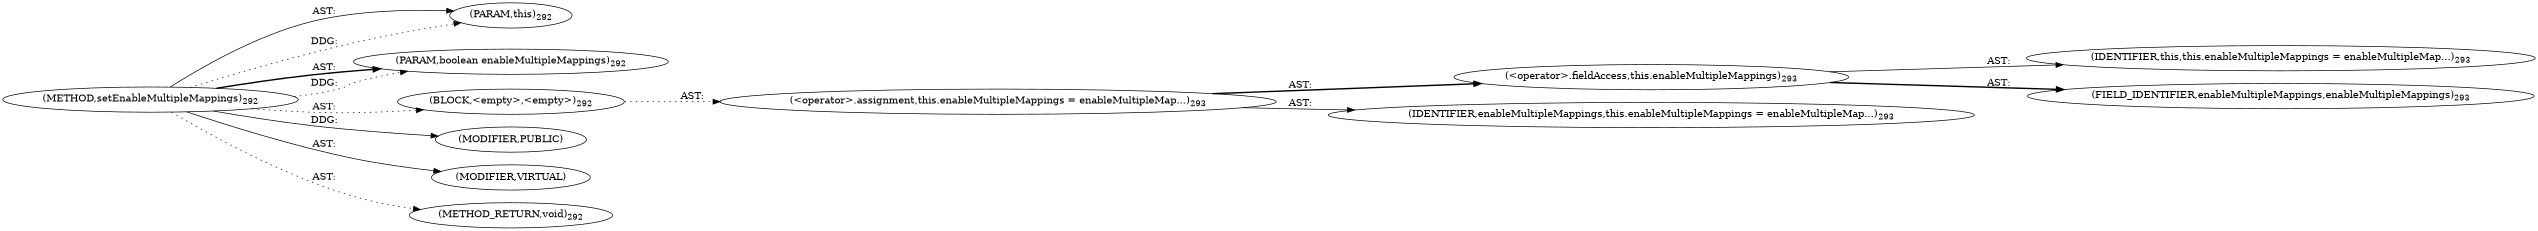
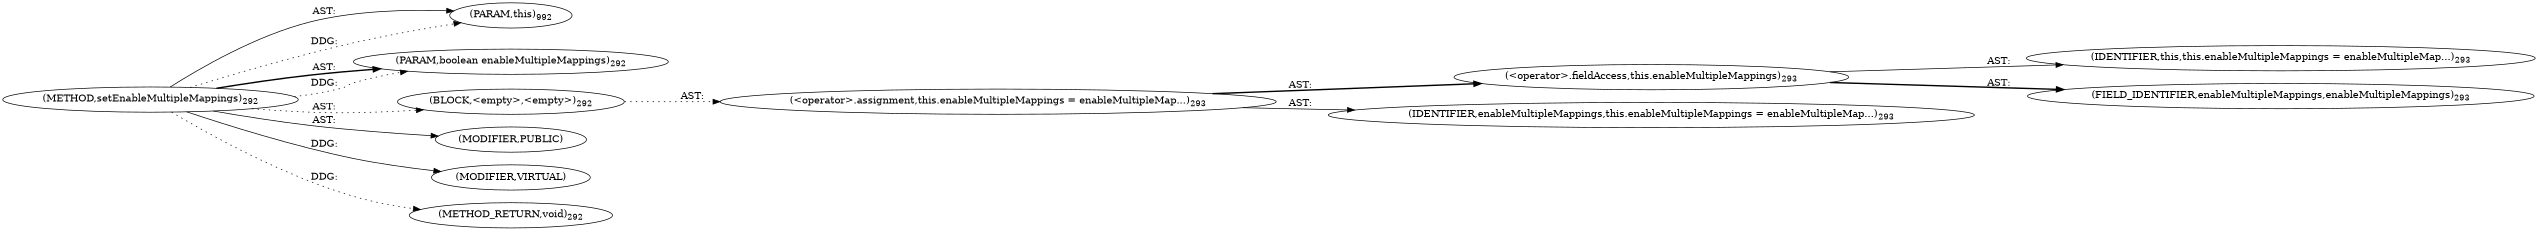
  digraph {
    rankdir=LR
    edge [style=solid]
    n1 [label=<(METHOD,setEnableMultipleMappings)<SUB>292</SUB>>]
-   n2 [label=<(PARAM,this)<SUB>292</SUB>>]
+   n2 [label=<(PARAM,this)<SUB>992</SUB>>]
    n3 [label=<(PARAM,boolean enableMultipleMappings)<SUB>292</SUB>>]
    n4 [label=<(BLOCK,&lt;empty&gt;,&lt;empty&gt;)<SUB>292</SUB>>]
    n5 [label=<(MODIFIER,PUBLIC)>]
    n6 [label=<(MODIFIER,VIRTUAL)>]
    n7 [label=<(METHOD_RETURN,void)<SUB>292</SUB>>]
    n8 [label=<(&lt;operator&gt;.assignment,this.enableMultipleMappings = enableMultipleMap...)<SUB>293</SUB>>]
    n9 [label=<(&lt;operator&gt;.fieldAccess,this.enableMultipleMappings)<SUB>293</SUB>>]
    n10 [label=<(IDENTIFIER,enableMultipleMappings,this.enableMultipleMappings = enableMultipleMap...)<SUB>293</SUB>>]
    n11 [label=<(IDENTIFIER,this,this.enableMultipleMappings = enableMultipleMap...)<SUB>293</SUB>>]
    n12 [label=<(FIELD_IDENTIFIER,enableMultipleMappings,enableMultipleMappings)<SUB>293</SUB>>]
    n1 -> n2 [label="AST: "]
    n1 -> n2 [label="DDG: " style=dotted]
    n1 -> n3 [label="AST: " style=bold]
    n1 -> n3 [label="DDG: " style=dotted]
    n1 -> n4 [label="AST: " style=dotted]
-   n1 -> n5 [label="DDG: "]
-   n1 -> n6 [label="AST: "]
-   n1 -> n7 [label="AST: " style=dotted]
+   n1 -> n5 [label="AST: "]
+   n1 -> n6 [label="DDG: "]
+   n1 -> n7 [label="DDG: " style=dotted]
    n4 -> n8 [label="AST: " style=dotted]
    n8 -> n9 [label="AST: " style=bold]
    n8 -> n10 [label="AST: "]
    n9 -> n11 [label="AST: "]
    n9 -> n12 [label="AST: " style=bold]
  }
